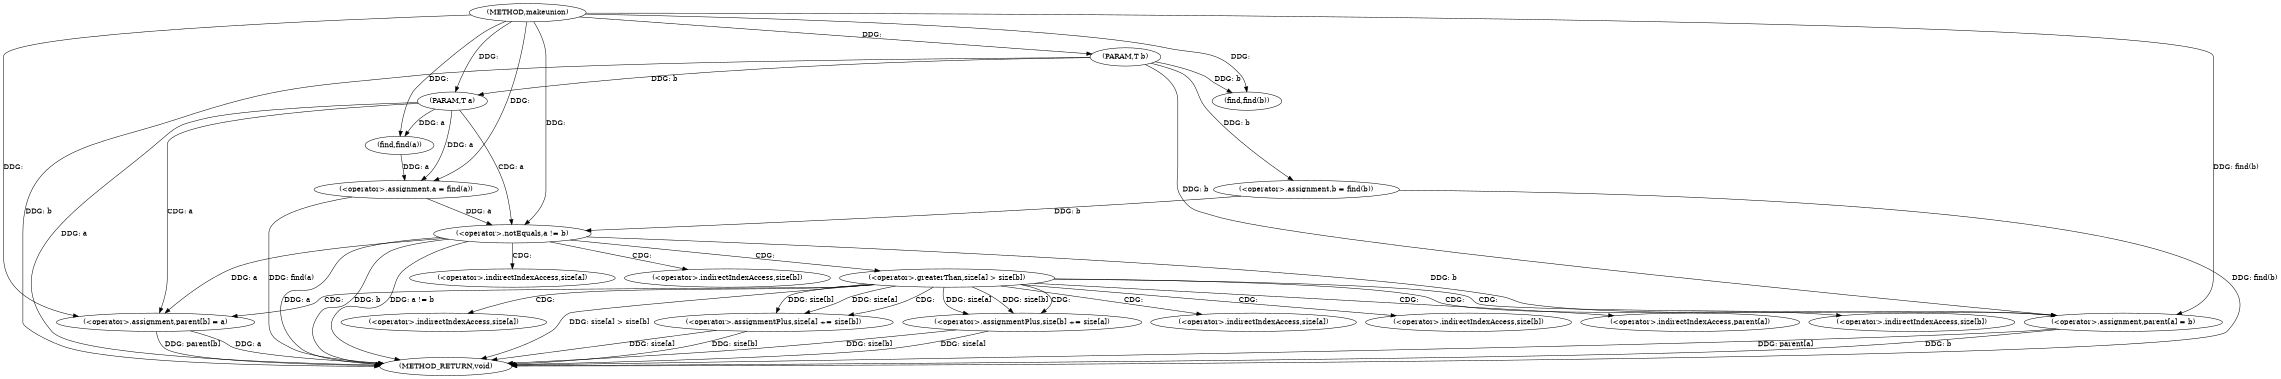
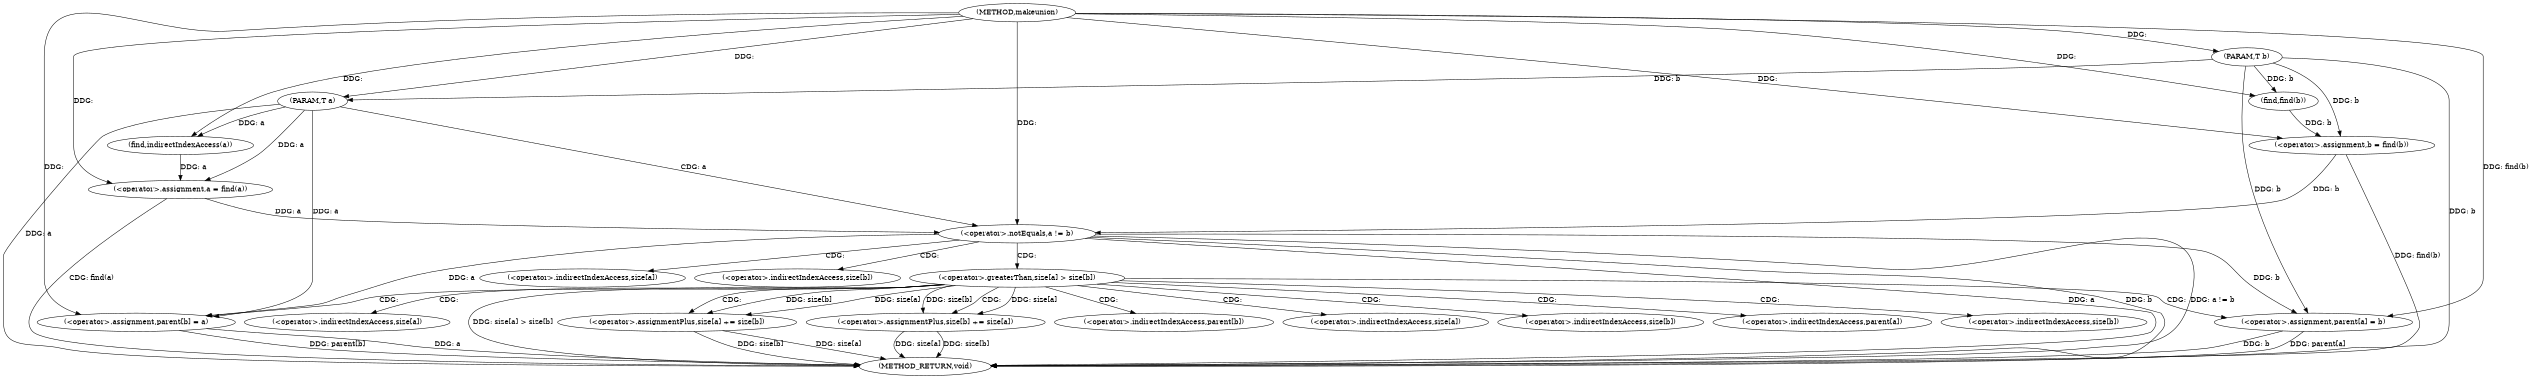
  digraph {
    n1 [label="(METHOD,makeunion)"]
    n2 [label="(PARAM,T a)"]
    n3 [label="(PARAM,T b)"]
    n4 [label="(<operator>.assignment,a = find(a))"]
    n5 [label="(<operator>.assignment,b = find(b))"]
    n6 [label="(<operator>.notEquals,a != b)"]
-   n7 [label="(find,find(a))"]
+   n7 [label="(find,indirectIndexAccess(a))"]
    n8 [label="(find,find(b))"]
    n9 [label="(<operator>.assignment,parent[b] = a)"]
    n10 [label="(<operator>.assignment,parent[a] = b)"]
    n11 [label="(METHOD_RETURN,void)"]
    n12 [label="(<operator>.greaterThan,size[a] > size[b])"]
    n13 [label="(<operator>.indirectIndexAccess,size[a])"]
    n14 [label="(<operator>.indirectIndexAccess,size[b])"]
    n15 [label="(<operator>.assignmentPlus,size[a] += size[b])"]
    n16 [label="(<operator>.assignmentPlus,size[b] += size[a])"]
+   n17 [label="(<operator>.indirectIndexAccess,parent[b])"]
    n18 [label="(<operator>.indirectIndexAccess,size[a])"]
    n19 [label="(<operator>.indirectIndexAccess,size[b])"]
    n20 [label="(<operator>.indirectIndexAccess,parent[a])"]
    n21 [label="(<operator>.indirectIndexAccess,size[b])"]
    n22 [label="(<operator>.indirectIndexAccess,size[a])"]
    n1 -> n2 [label="DDG: "]
    n1 -> n3 [label="DDG: "]
    n1 -> n4 [label="DDG: "]
+   n1 -> n5 [label="DDG: "]
    n1 -> n6 [label="DDG: "]
    n1 -> n7 [label="DDG: "]
    n1 -> n8 [label="DDG: "]
    n1 -> n9 [label="DDG: "]
    n1 -> n10 [label="DDG: find(b)"]
    n2 -> n4 [label="DDG: a"]
    n2 -> n6 [label="CDG: a"]
    n2 -> n7 [label="DDG: a"]
-   n2 -> n9 [label="CDG: a"]
+   n2 -> n9 [label="DDG: a"]
    n2 -> n11 [label="DDG: a"]
    n3 -> n2 [label="DDG: b"]
    n3 -> n5 [label="DDG: b"]
    n3 -> n8 [label="DDG: b"]
    n3 -> n10 [label="DDG: b"]
    n3 -> n11 [label="DDG: b"]
    n4 -> n6 [label="DDG: a"]
-   n4 -> n11 [label="DDG: find(a)"]
+   n4 -> n11 [label="CDG: find(a)"]
    n5 -> n6 [label="DDG: b"]
    n5 -> n11 [label="DDG: find(b)"]
    n6 -> n9 [label="DDG: a"]
    n6 -> n10 [label="DDG: b"]
    n6 -> n11 [label="DDG: a"]
    n6 -> n11 [label="DDG: b"]
    n6 -> n11 [label="DDG: a != b"]
    n6 -> n12 [label="CDG: "]
    n6 -> n13 [label="CDG: "]
    n6 -> n14 [label="CDG: "]
    n7 -> n4 [label="DDG: a"]
+   n8 -> n5 [label="DDG: b"]
    n9 -> n11 [label="DDG: parent[b]"]
    n9 -> n11 [label="DDG: a"]
    n10 -> n11 [label="DDG: parent[a]"]
    n10 -> n11 [label="DDG: b"]
    n12 -> n9 [label="CDG: "]
    n12 -> n10 [label="CDG: "]
    n12 -> n11 [label="DDG: size[a] > size[b]"]
    n12 -> n15 [label="DDG: size[b]"]
    n12 -> n15 [label="DDG: size[a]"]
    n12 -> n15 [label="CDG: "]
    n12 -> n16 [label="DDG: size[a]"]
    n12 -> n16 [label="DDG: size[b]"]
    n12 -> n16 [label="CDG: "]
+   n12 -> n17 [label="CDG: "]
    n12 -> n18 [label="CDG: "]
    n12 -> n19 [label="CDG: "]
    n12 -> n20 [label="CDG: "]
    n12 -> n21 [label="CDG: "]
    n12 -> n22 [label="CDG: "]
    n15 -> n11 [label="DDG: size[a]"]
    n15 -> n11 [label="DDG: size[b]"]
    n16 -> n11 [label="DDG: size[b]"]
    n16 -> n11 [label="DDG: size[a]"]
  }
